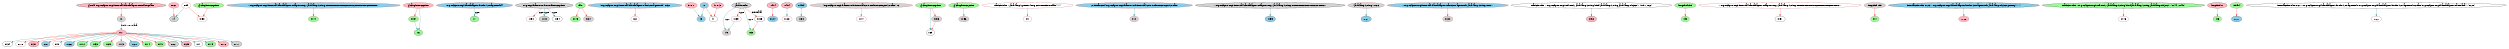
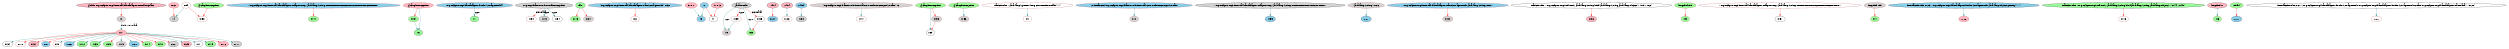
  digraph {
    node [color=brown fillcolor=white style=filled]
    edge [color=teal]
    n1 [fillcolor=lightpink label="$r11"]
    n2 [color=black label="$r34"]
    n3 [label="$r70"]
    n4 [color=black fillcolor=lightpink label="$r31"]
    n5 [fillcolor=skyblue label="$r8"]
    n6 [label="$r9"]
    n7 [fillcolor=skyblue label="$r66"]
    n8 [color=black fillcolor=palegreen label="$r12"]
    n9 [color=black fillcolor=palegreen label="$r33"]
    n10 [fillcolor=palegreen label="$r29"]
    n11 [fillcolor=lightgrey label="$r13"]
    n12 [color=black fillcolor=skyblue label="$r20"]
    n13 [fillcolor=palegreen label="$r14"]
    n14 [fillcolor=palegreen label="$r40"]
    n15 [color=black fillcolor=lightgrey label="$r67"]
    n16 [color=black fillcolor=lightpink label="$r25"]
    n17 [color=black label="$r7"]
    n18 [color=black fillcolor=palegreen label="$r15"]
    n19 [fillcolor=lightpink label="$r16"]
    n20 [color=black fillcolor=lightgrey label="$r17"]
    n21 [fillcolor=lightgrey label=r0]
    n22 [label=null]
    n23 [color=black fillcolor=lightgrey label=r4]
    n24 [label="$r58"]
    n25 [fillcolor=lightpink label="$r61"]
    n26 [fillcolor=palegreen label="@caughtexception"]
    n27 [fillcolor=skyblue label="<org.eclipse.osgi.internal.baseadaptor.AdaptorMsg: java.lang.String ADAPTOR_DIRECTORY_CREATE_EXCEPTION>"]
    n28 [fillcolor=palegreen label="$r44"]
    n29 [fillcolor=palegreen label="$r57"]
    n30 [color=black fillcolor=palegreen label=r6]
    n31 [fillcolor=skyblue label="org.eclipse.osgi.baseadaptor.hooks.StorageHook[]"]
    n32 [color=black fillcolor=palegreen label=r1]
    n33 [fillcolor=lightpink label="@caughtexception"]
    n34 [color=black fillcolor=lightgrey label="org.osgi.framework.BundleException"]
    n35 [label="$r50"]
    n36 [color=black fillcolor=lightgrey label="$r43"]
    n37 [color=black label="$r54"]
    n38 [color=black fillcolor=palegreen label="'file'"]
    n39 [fillcolor=palegreen label="$r48"]
    n40 [fillcolor=lightgrey label="$r37"]
    n41 [fillcolor=skyblue label="(org.eclipse.osgi.internal.baseadaptor.BaseStorageHook) $r32"]
    n42 [label=r60]
    n43 [fillcolor=lightpink label="i8 + 1"]
    n44 [fillcolor=skyblue label=i8]
    n45 [color=black fillcolor=lightgrey label="java.io.File"]
    n46 [label="$r39"]
    n47 [fillcolor=palegreen label=r65]
    n48 [fillcolor=lightgrey label=r5]
    n49 [color=black label="$r35"]
    n50 [color=black fillcolor=lightpink label="r1[i7]"]
    n51 [fillcolor=skyblue label="$r24"]
    n52 [fillcolor=skyblue label=0]
    n53 [color=black label=i7]
    n54 [color=black fillcolor=lightpink label="r1[i7]"]
    n55 [label="$r23"]
    n56 [fillcolor=skyblue label="r1[i8]"]
    n57 [color=black fillcolor=lightgrey label="$r38"]
    n58 [fillcolor=lightgrey label="(org.eclipse.osgi.framework.internal.core.ReferenceInputStream) r2"]
    n59 [label="$r47"]
    n60 [fillcolor=palegreen label="@caughtexception"]
    n61 [color=black label=r69]
    n62 [fillcolor=lightgrey label="$r53"]
    n63 [fillcolor=palegreen label="@caughtexception"]
    n64 [fillcolor=lightgrey label="$r56"]
-   n65 [color=black fillcolor=lightpink label="@null: org.eclipse.osgi.internal.baseadaptor.BundleUpdate"]
+   n65 [color=black fillcolor=lightpink label="@this: org.eclipse.osgi.internal.baseadaptor.BundleUpdate"]
    n66 [label="staticinvoke <java.lang.System: long currentTimeMillis()>()"]
    n67 [label="$l1"]
    n68 [fillcolor=skyblue label="r2 instanceof org.eclipse.osgi.framework.internal.core.ReferenceInputStream"]
    n69 [fillcolor=lightgrey label="$z0"]
    n70 [color=black fillcolor=lightgrey label="<org.eclipse.osgi.internal.baseadaptor.AdaptorMsg: java.lang.String BUNDLE_READ_EXCEPTION>"]
    n71 [color=black fillcolor=skyblue label="$r55"]
    n72 [fillcolor=lightgrey label="(java.lang.String) $r26"]
    n73 [color=black fillcolor=skyblue label="$r27"]
    n74 [fillcolor=skyblue label="<org.eclipse.osgi.internal.baseadaptor.BaseStorageHook: java.lang.String KEY>"]
    n75 [fillcolor=lightgrey label="$r30"]
    n76 [color=black label="staticinvoke <org.eclipse.osgi.util.NLS: java.lang.String bind(java.lang.String,java.lang.Object)>($r51, r62)"]
    n77 [color=black fillcolor=lightpink label="$r52"]
    n78 [fillcolor=palegreen label="lengthof r59"]
    n79 [fillcolor=palegreen label="$i5"]
    n80 [label="<org.eclipse.osgi.internal.baseadaptor.AdaptorMsg: java.lang.String ADAPTOR_URL_CREATE_EXCEPTION>"]
    n81 [color=black label="$r51"]
    n82 [fillcolor=lightgrey label="lengthof r59"]
    n83 [fillcolor=palegreen label="$i4"]
    n84 [color=black fillcolor=lightpink label="i7 + 3"]
    n85 [color=black fillcolor=skyblue label="interfaceinvoke $r23.<org.eclipse.osgi.baseadaptor.hooks.StorageHook: java.lang.Object getKey()>()"]
    n86 [fillcolor=lightpink label="$r26"]
    n87 [color=black fillcolor=palegreen label="staticinvoke <org.eclipse.osgi.util.NLS: java.lang.String bind(java.lang.String,java.lang.Object)>($r44, $r45)"]
    n88 [label="$r46"]
    n89 [color=black fillcolor=lightpink label="lengthof r1"]
    n90 [fillcolor=palegreen label="$i6"]
    n91 [fillcolor=palegreen label="r59[i7]"]
    n92 [color=black fillcolor=skyblue label="$r21"]
    n93 [color=black label="interfaceinvoke $r21.<org.eclipse.osgi.baseadaptor.hooks.StorageHook: org.eclipse.osgi.baseadaptor.hooks.StorageHook create(org.eclipse.osgi.baseadaptor.BaseData)>($r20)"]
    n94 [label="$r22"]
    n1 -> n2
    n1 -> n3 [color=red]
    n1 -> n4 [color=red]
    n1 -> n5 [color=red]
    n1 -> n6
    n1 -> n7
    n1 -> n8
    n1 -> n9
    n1 -> n10 [color=red]
    n1 -> n11
    n1 -> n12
    n1 -> n13 [color=red]
    n1 -> n14 [color=red]
    n1 -> n15 [color=red]
    n1 -> n16
    n1 -> n17
    n1 -> n18
    n1 -> n19 [color=red]
    n1 -> n20
    n21 -> n1 [label="field: newData"]
    n22 -> n23
    n22 -> n24 [color=red]
    n25 -> n23 [color=red]
    n26 -> n24 [color=red]
    n27 -> n28 [color=red]
    n29 -> n30
    n31 -> n32 [label=type]
    n33 -> n29 [color=red]
    n33 -> n30
-   n34 -> n35 [color=red label=type]
+   n34 -> n35 [color=red label=newData]
    n34 -> n36 [label=type]
    n34 -> n37 [label=type]
    n38 -> n39 [color=red]
    n38 -> n40 [color=red]
    n41 -> n42 [color=red]
    n43 -> n44
    n45 -> n46 [color=red label=type]
    n45 -> n47 [label=type]
    n45 -> n48 [label=type]
    n45 -> n49 [color=red label=newData]
    n46 -> n48
    n49 -> n47 [color=red]
    n50 -> n51 [color=red]
    n52 -> n44
    n52 -> n53 [color=red]
    n54 -> n55
    n56 -> n57
    n58 -> n59
    n60 -> n61
    n60 -> n62 [color=red]
    n62 -> n61 [color=red]
    n63 -> n64
    n65 -> n21 [color=red]
    n66 -> n67
    n68 -> n69
    n70 -> n71
    n72 -> n73
    n74 -> n75 [color=red]
    n76 -> n77 [color=red]
    n78 -> n79 [color=red]
    n80 -> n81 [color=red]
    n82 -> n83 [color=red]
    n84 -> n53 [color=red]
    n85 -> n86
    n87 -> n88 [color=red]
    n89 -> n90
    n91 -> n92 [color=red]
    n93 -> n94
  }
